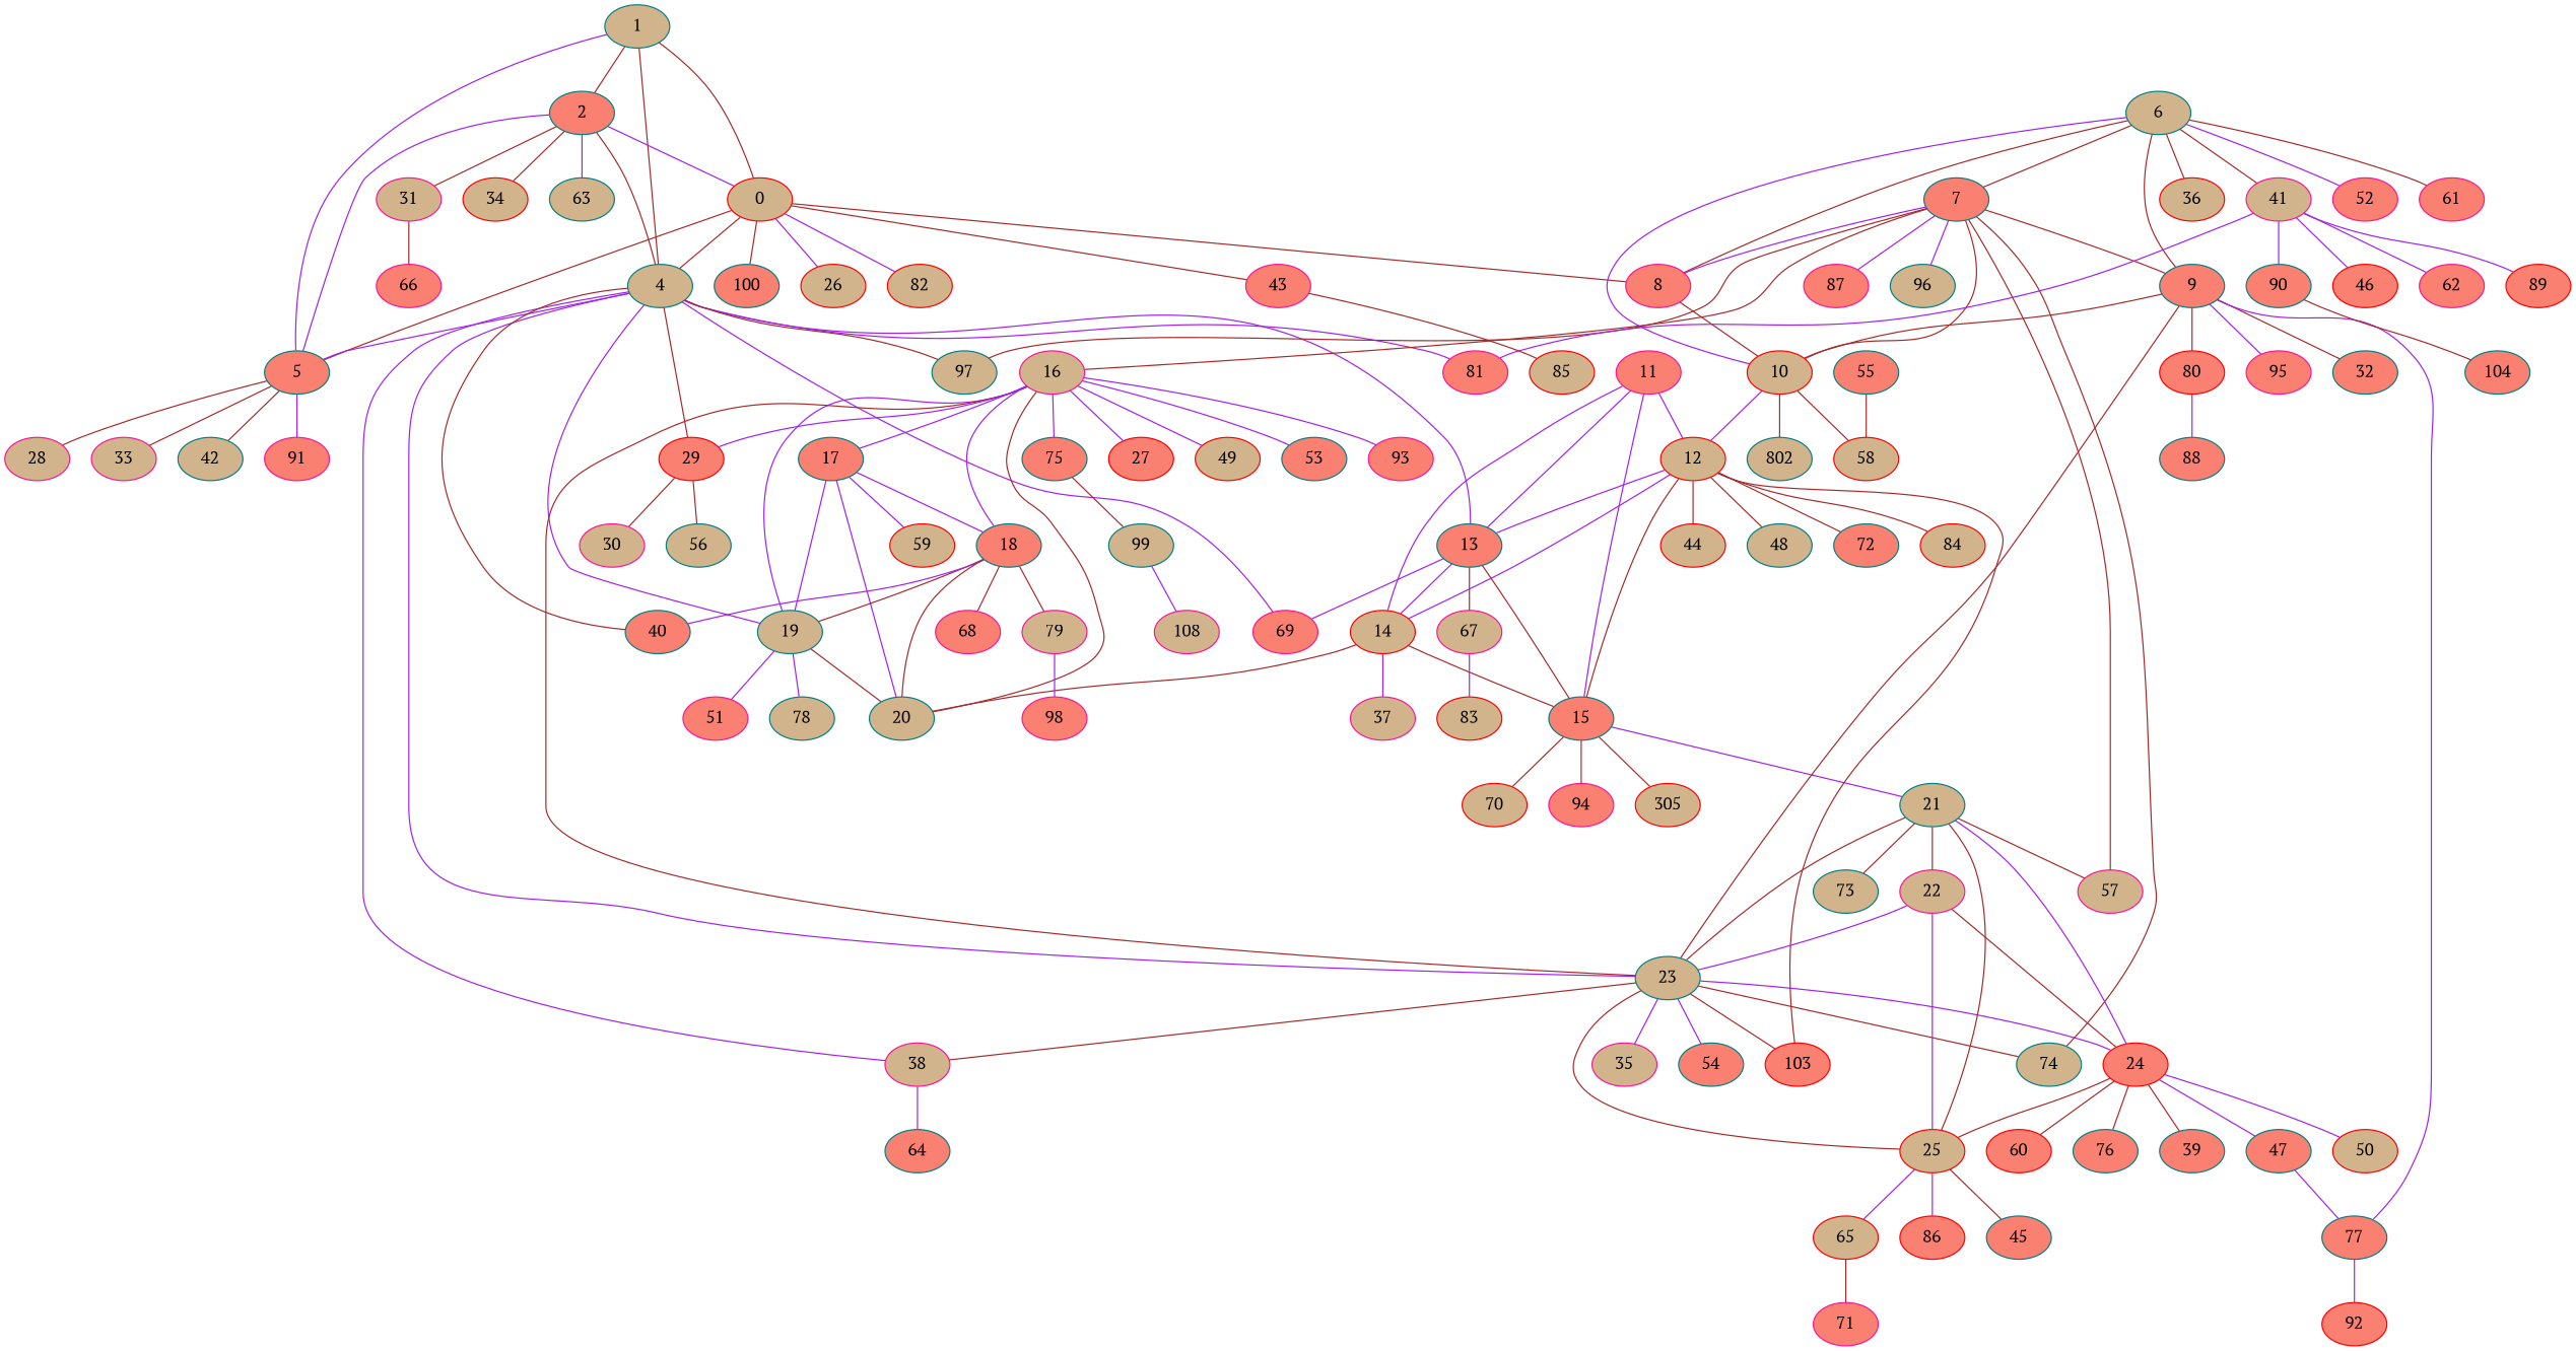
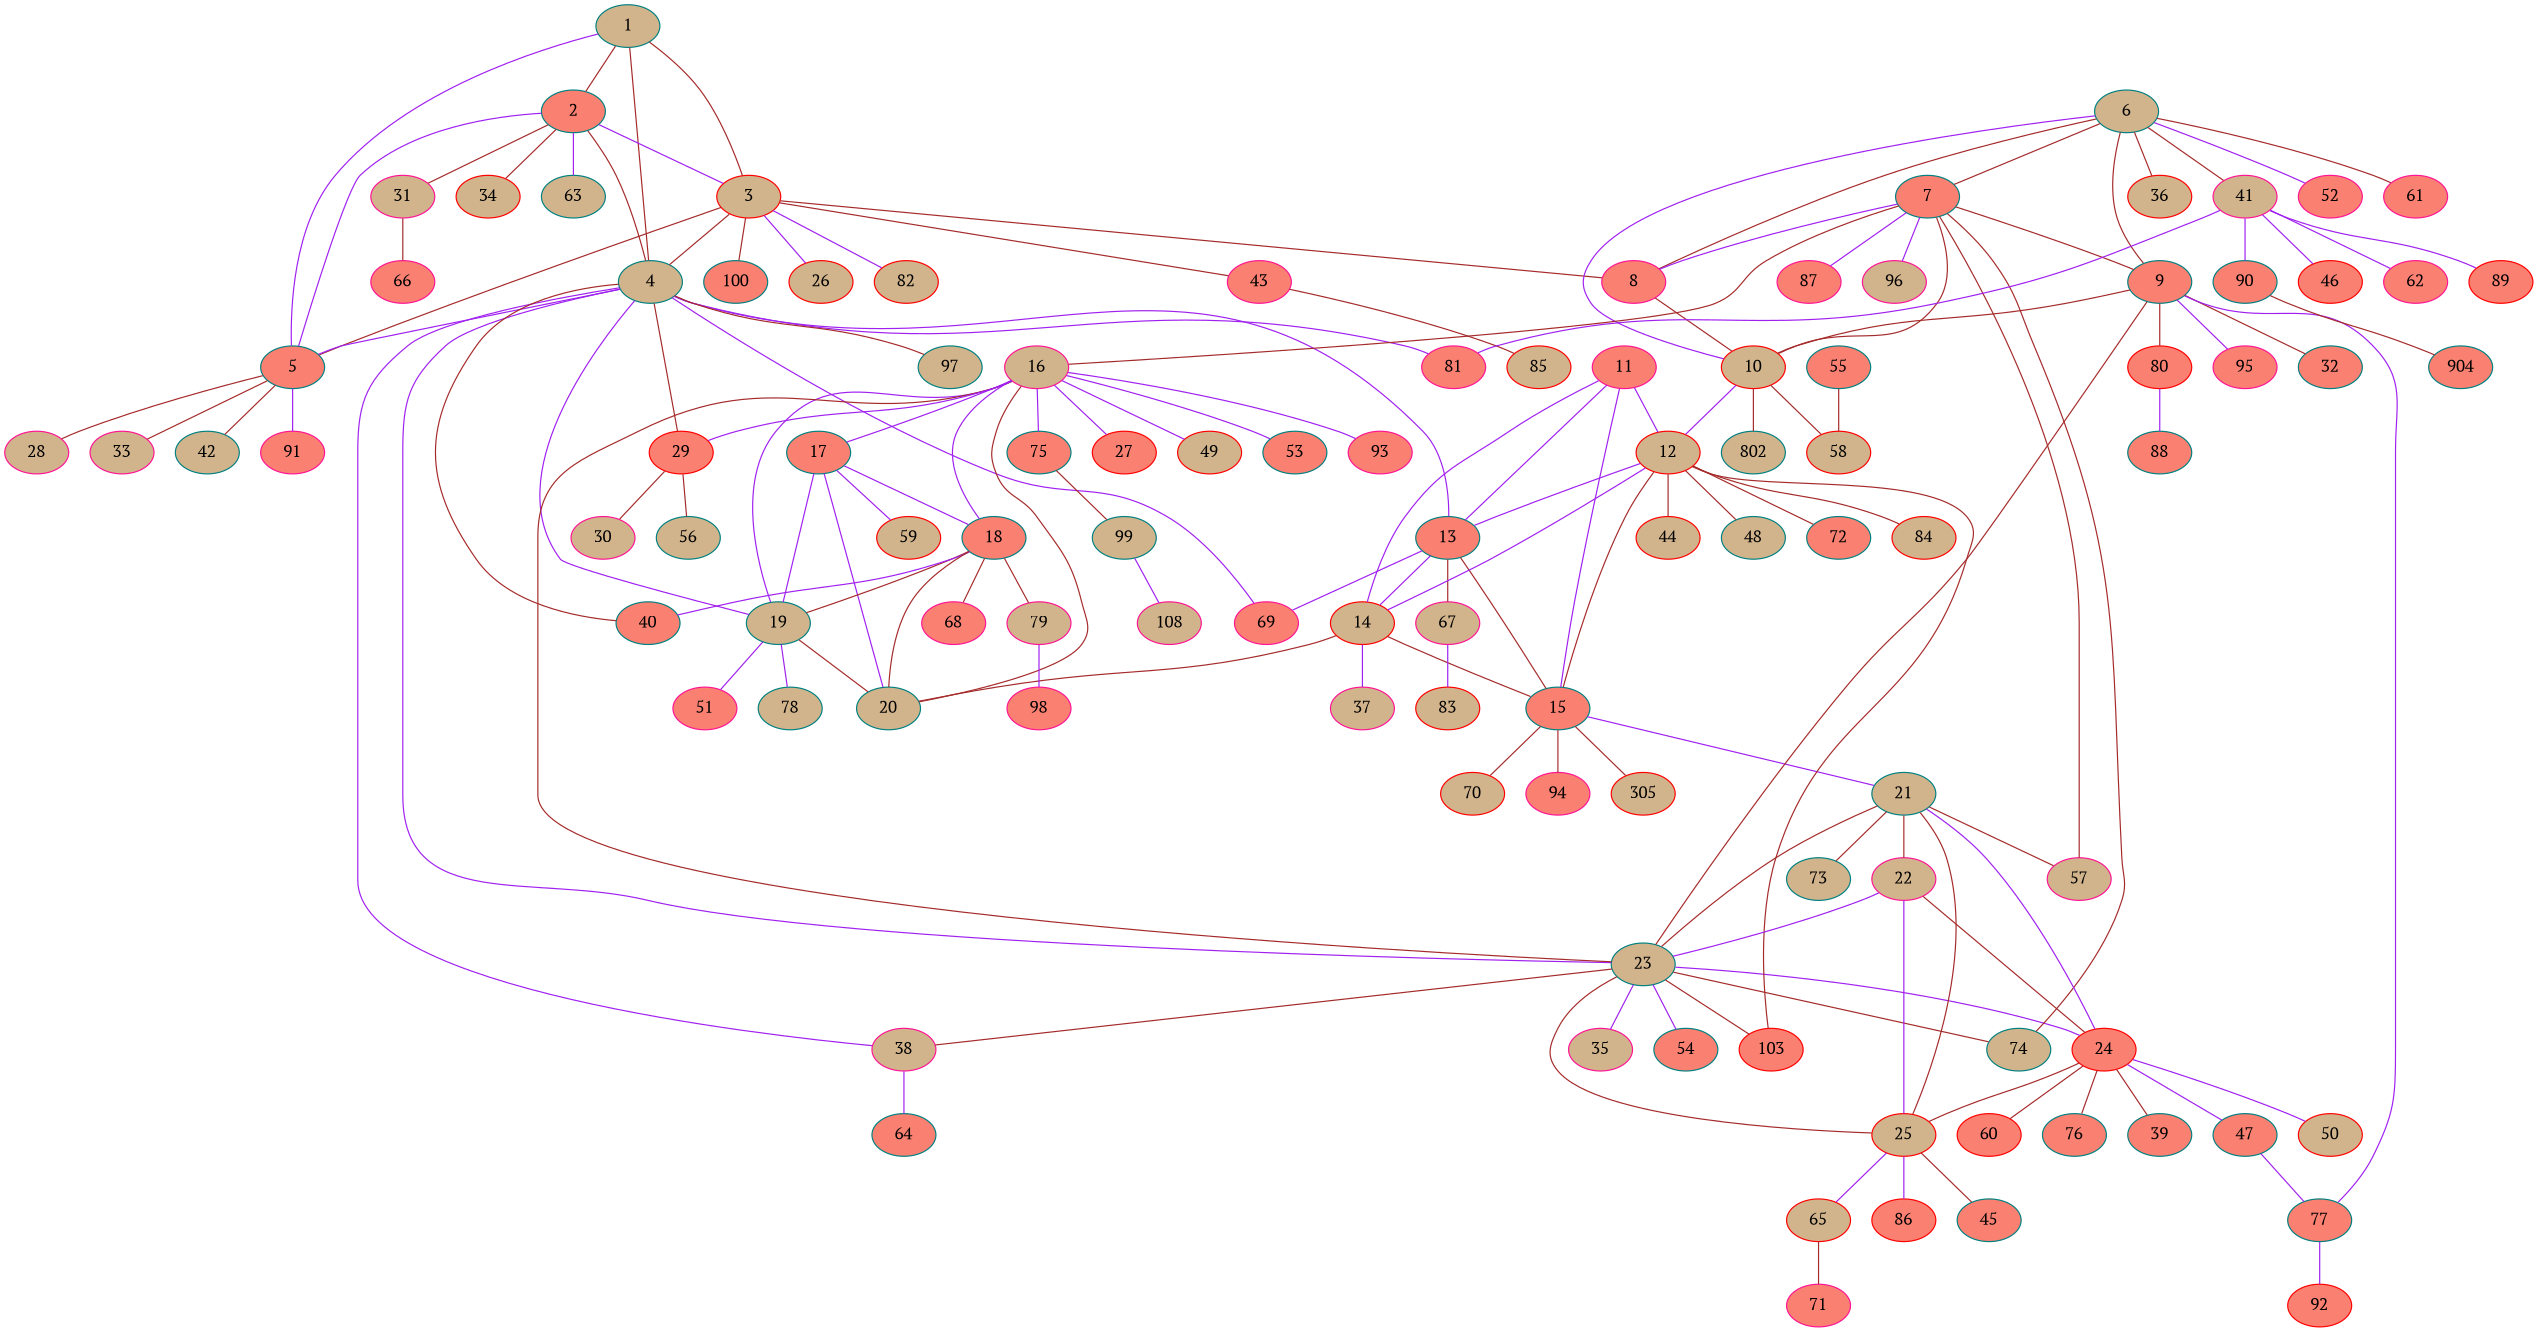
  graph {
    fontname="PT Serif"
    node [color=teal fillcolor=salmon fontname="PT Serif" style=filled]
    edge [color=brown fontname="PT Serif"]
    1 [fillcolor=tan]
    2
-   3 [color=red fillcolor=tan label=0]
+   3 [color=red fillcolor=tan]
    4 [fillcolor=tan]
    5
    31 [color=deeppink fillcolor=tan]
    34 [color=red fillcolor=tan]
    63 [fillcolor=tan]
    8 [color=deeppink]
    26 [color=red fillcolor=tan]
    43 [color=deeppink]
    82 [color=red fillcolor=tan]
    100
    13
    19 [fillcolor=tan]
    23 [fillcolor=tan]
    29 [color=red]
    38 [color=deeppink fillcolor=tan]
    40
    69 [color=deeppink]
    81 [color=deeppink]
    97 [fillcolor=tan]
    28 [color=deeppink fillcolor=tan]
    33 [color=deeppink fillcolor=tan]
    42 [fillcolor=tan]
    91 [color=deeppink]
    66 [color=deeppink]
    10 [color=red fillcolor=tan]
    85 [color=red fillcolor=tan]
    14 [color=red fillcolor=tan]
    15
    67 [color=deeppink fillcolor=tan]
    20 [fillcolor=tan]
    51 [color=deeppink]
    78 [fillcolor=tan]
    74 [fillcolor=tan]
    103 [color=red]
    24 [color=red]
    25 [color=red fillcolor=tan]
    35 [color=deeppink fillcolor=tan]
    54
    30 [color=deeppink fillcolor=tan]
    56 [fillcolor=tan]
    64
    6 [fillcolor=tan]
    7
    9
    36 [color=red fillcolor=tan]
    41 [color=deeppink fillcolor=tan]
    52 [color=deeppink]
    61 [color=deeppink]
    16 [color=deeppink fillcolor=tan]
    57 [color=deeppink fillcolor=tan]
    87 [color=deeppink]
-   96 [fillcolor=tan]
+   96 [color=deeppink fillcolor=tan]
    32
    77
    80 [color=red]
    95 [color=deeppink]
    12 [color=red fillcolor=tan]
    n61 [fillcolor=tan label=802]
    58 [color=red fillcolor=tan]
    46 [color=red]
    62 [color=deeppink]
    89 [color=red]
    90
    17
    18
    27 [color=red]
    49 [color=red fillcolor=tan]
    53
    75
    93 [color=deeppink]
    92 [color=red]
    88
    44 [color=red fillcolor=tan]
    48 [fillcolor=tan]
    72
    84 [color=red fillcolor=tan]
    55
    11 [color=deeppink]
    37 [color=deeppink fillcolor=tan]
    21 [fillcolor=tan]
    70 [color=red fillcolor=tan]
    94 [color=deeppink]
    n86 [color=red fillcolor=tan label=305]
    83 [color=red fillcolor=tan]
    22 [color=deeppink fillcolor=tan]
    73 [fillcolor=tan]
    59 [color=red fillcolor=tan]
    68 [color=deeppink]
    79 [color=deeppink fillcolor=tan]
    99 [fillcolor=tan]
    98 [color=deeppink]
    39
    47
    50 [color=red fillcolor=tan]
    60 [color=red]
    76
    45
    65 [color=red fillcolor=tan]
    86 [color=red]
    71 [color=deeppink]
-   104
+   104 [label=904]
    n105 [color=deeppink fillcolor=tan label=108]
    1 -- 2
    1 -- 3
    1 -- 4
    1 -- 5 [color=purple]
    2 -- 3 [color=purple]
    2 -- 4
    2 -- 5 [color=purple]
    2 -- 31
    2 -- 34
    2 -- 63 [color=purple]
    3 -- 4
    3 -- 5
    3 -- 8
    3 -- 26 [color=purple]
    3 -- 43
    3 -- 82 [color=purple]
    3 -- 100
    4 -- 5 [color=purple]
    4 -- 13 [color=purple]
    4 -- 19 [color=purple]
    4 -- 23 [color=purple]
    4 -- 29
    4 -- 38 [color=purple]
    4 -- 40
    4 -- 69 [color=purple]
    4 -- 81 [color=purple]
    4 -- 97
    5 -- 28
    5 -- 33
    5 -- 42
    5 -- 91 [color=purple]
    31 -- 66
    8 -- 10
    43 -- 85
    13 -- 69 [color=purple]
    13 -- 14 [color=purple]
    13 -- 15
    13 -- 67
    19 -- 20
    19 -- 51 [color=purple]
    19 -- 78 [color=purple]
    23 -- 38
    23 -- 74
    23 -- 103
    23 -- 24 [color=purple]
    23 -- 25
    23 -- 35 [color=purple]
    23 -- 54 [color=purple]
    29 -- 30
    29 -- 56
    38 -- 64 [color=purple]
    10 -- 12 [color=purple]
    10 -- n61
    10 -- 58
    14 -- 15
    14 -- 20
    14 -- 37 [color=purple]
    15 -- 21 [color=purple]
    15 -- 70
    15 -- 94
    15 -- n86
    67 -- 83 [color=purple]
    24 -- 25
    24 -- 39
    24 -- 47 [color=purple]
    24 -- 50 [color=purple]
    24 -- 60
    24 -- 76
    25 -- 45
    25 -- 65 [color=purple]
    25 -- 86 [color=purple]
    6 -- 8
    6 -- 10 [color=purple]
    6 -- 7
    6 -- 9
    6 -- 36
    6 -- 41
    6 -- 52 [color=purple]
    6 -- 61
    7 -- 8 [color=purple]
-   7 -- 97
    7 -- 10
    7 -- 74
    7 -- 9
    7 -- 16
    7 -- 57
    7 -- 87 [color=purple]
    7 -- 96 [color=purple]
    9 -- 23
    9 -- 10
    9 -- 32
    9 -- 77 [color=purple]
    9 -- 80
    9 -- 95 [color=purple]
    41 -- 81 [color=purple]
    41 -- 46 [color=purple]
    41 -- 62 [color=purple]
    41 -- 89 [color=purple]
    41 -- 90 [color=purple]
    16 -- 19 [color=purple]
    16 -- 23
    16 -- 29 [color=purple]
    16 -- 20
    16 -- 17 [color=purple]
    16 -- 18 [color=purple]
    16 -- 27 [color=purple]
    16 -- 49 [color=purple]
    16 -- 53 [color=purple]
    16 -- 75 [color=purple]
    16 -- 93 [color=purple]
    77 -- 92 [color=purple]
    80 -- 88 [color=purple]
    12 -- 13 [color=purple]
    12 -- 14 [color=purple]
    12 -- 15
    12 -- 103
    12 -- 44
    12 -- 48
    12 -- 72
    12 -- 84
    90 -- 104
    17 -- 19 [color=purple]
    17 -- 20 [color=purple]
    17 -- 18 [color=purple]
    17 -- 59 [color=purple]
    18 -- 19
    18 -- 40 [color=purple]
    18 -- 20
    18 -- 68
    18 -- 79
    75 -- 99
    55 -- 58
    11 -- 13 [color=purple]
    11 -- 14 [color=purple]
    11 -- 15 [color=purple]
    11 -- 12 [color=purple]
    21 -- 23
    21 -- 24 [color=purple]
    21 -- 25
    21 -- 57
    21 -- 22
    21 -- 73
    22 -- 23 [color=purple]
    22 -- 24
    22 -- 25 [color=purple]
    79 -- 98 [color=purple]
    99 -- n105 [color=purple]
    47 -- 77 [color=purple]
    65 -- 71
  }
